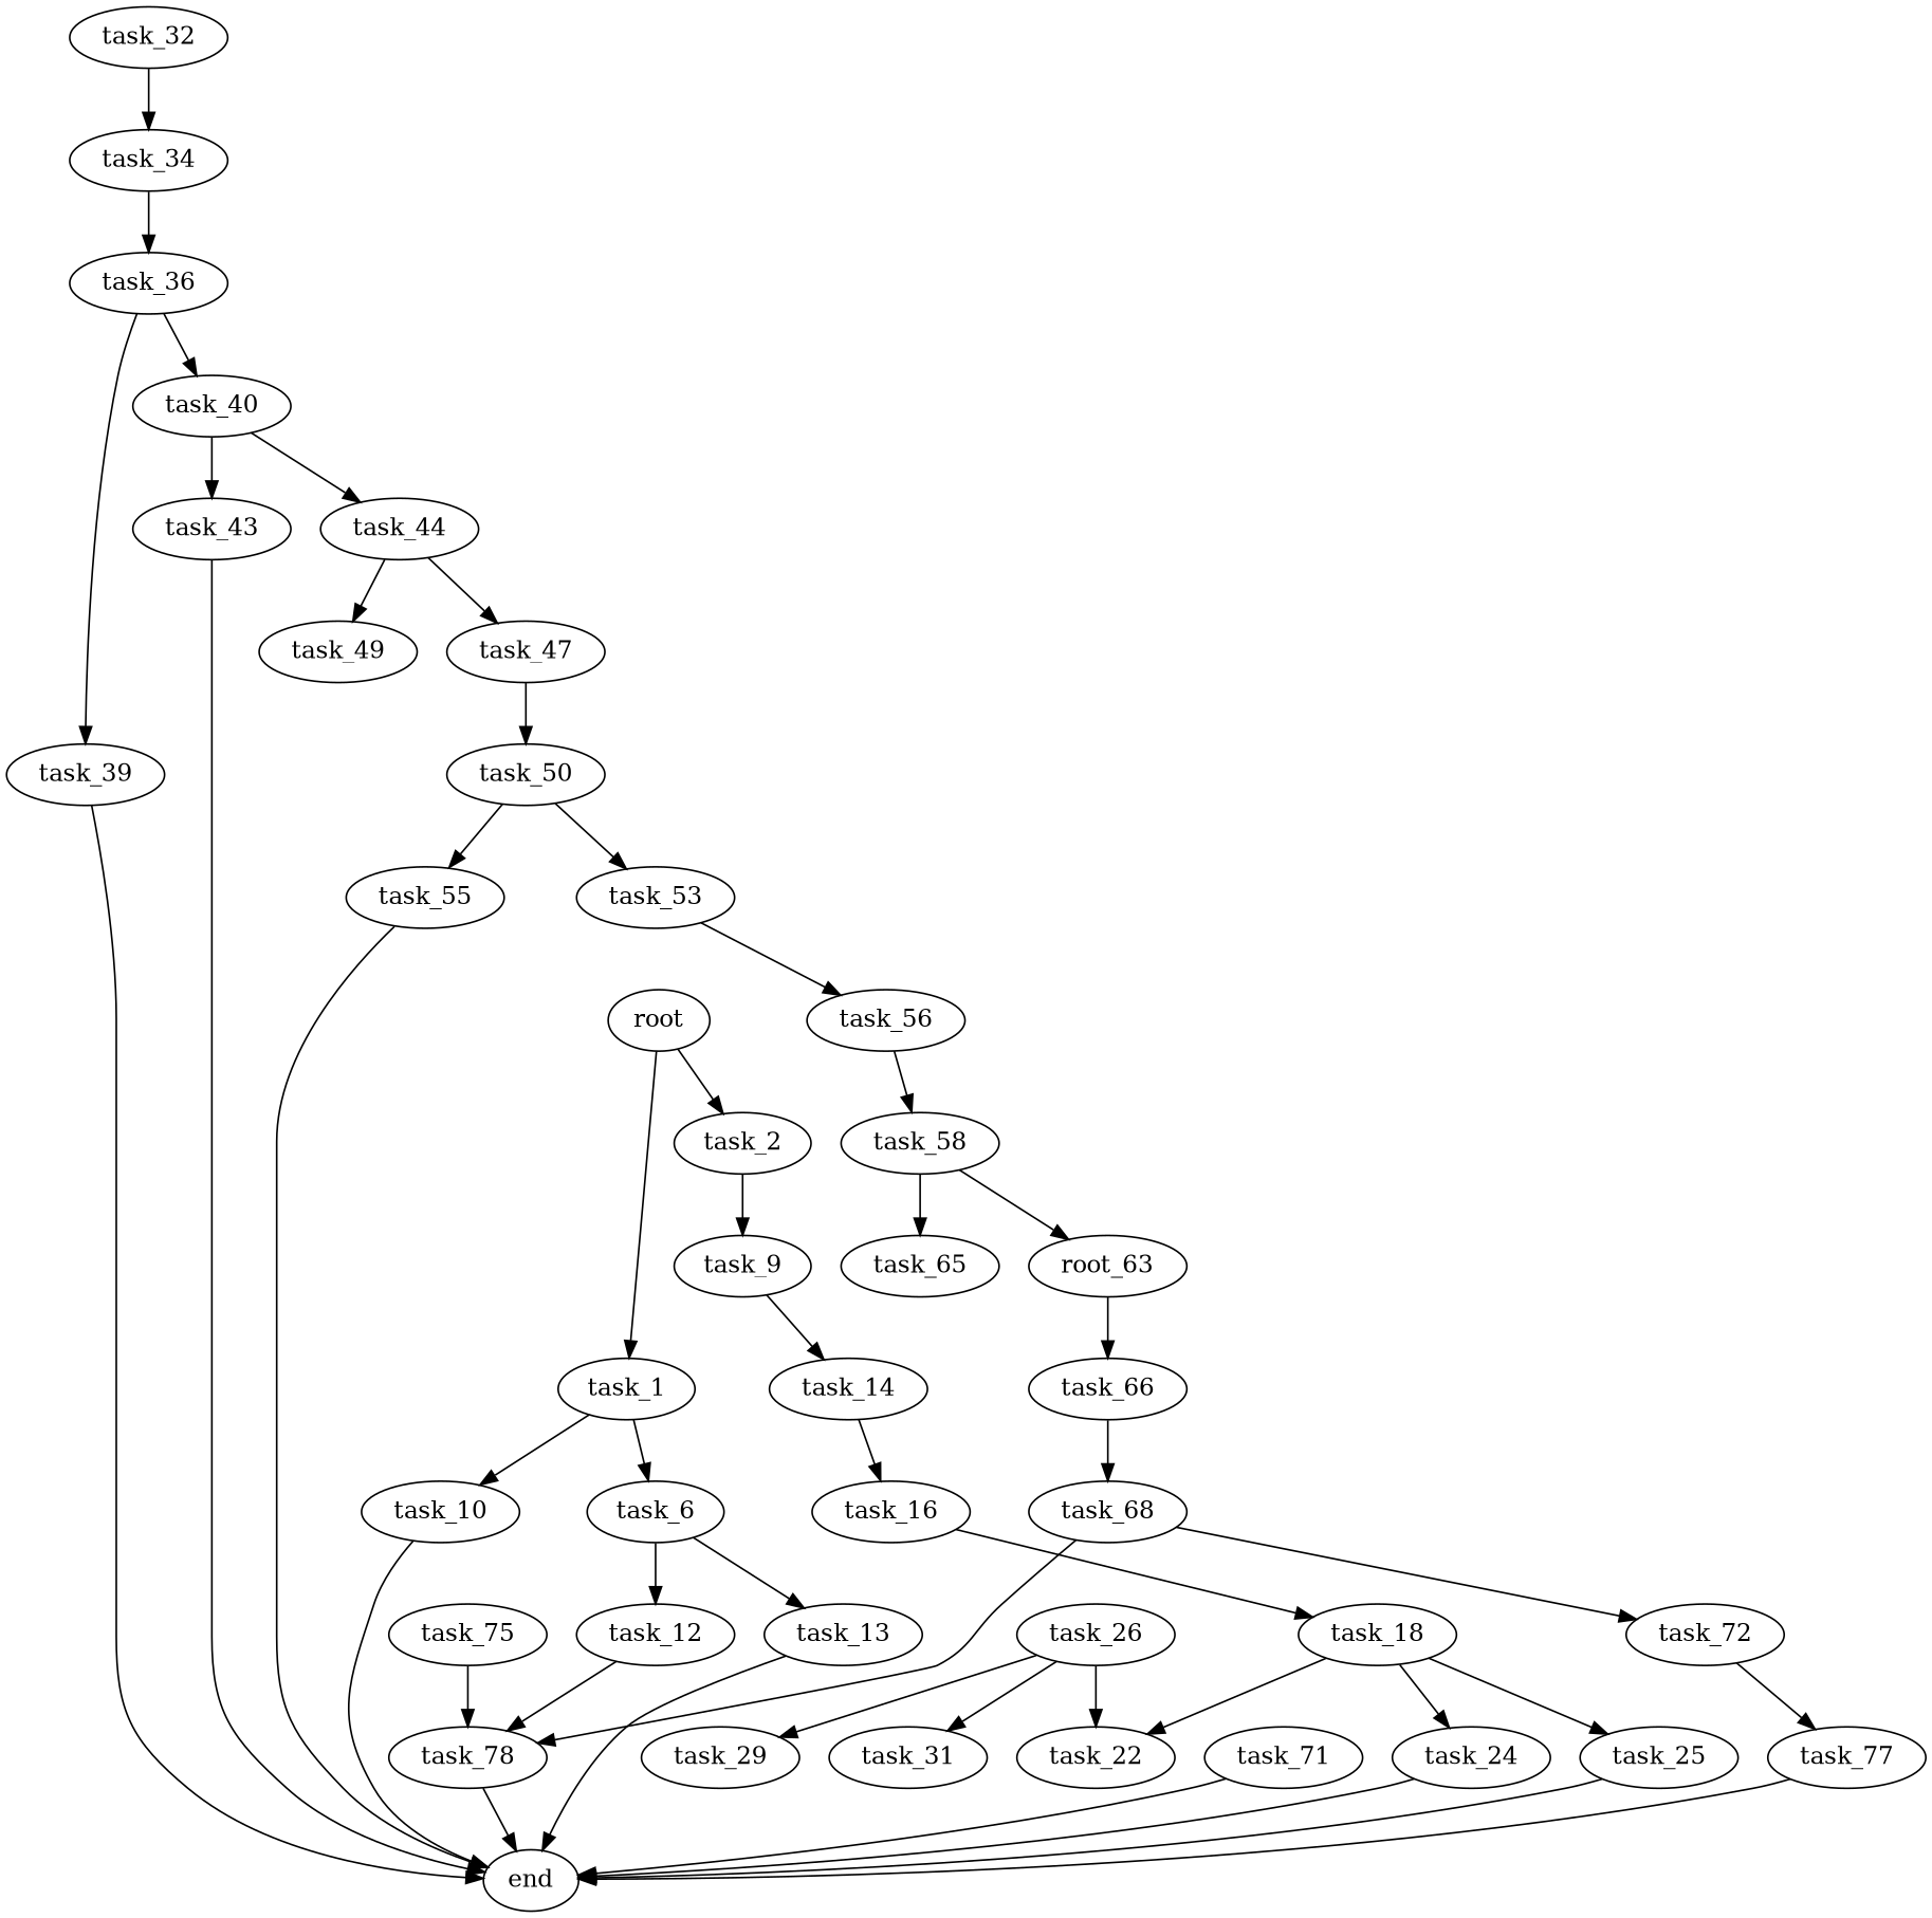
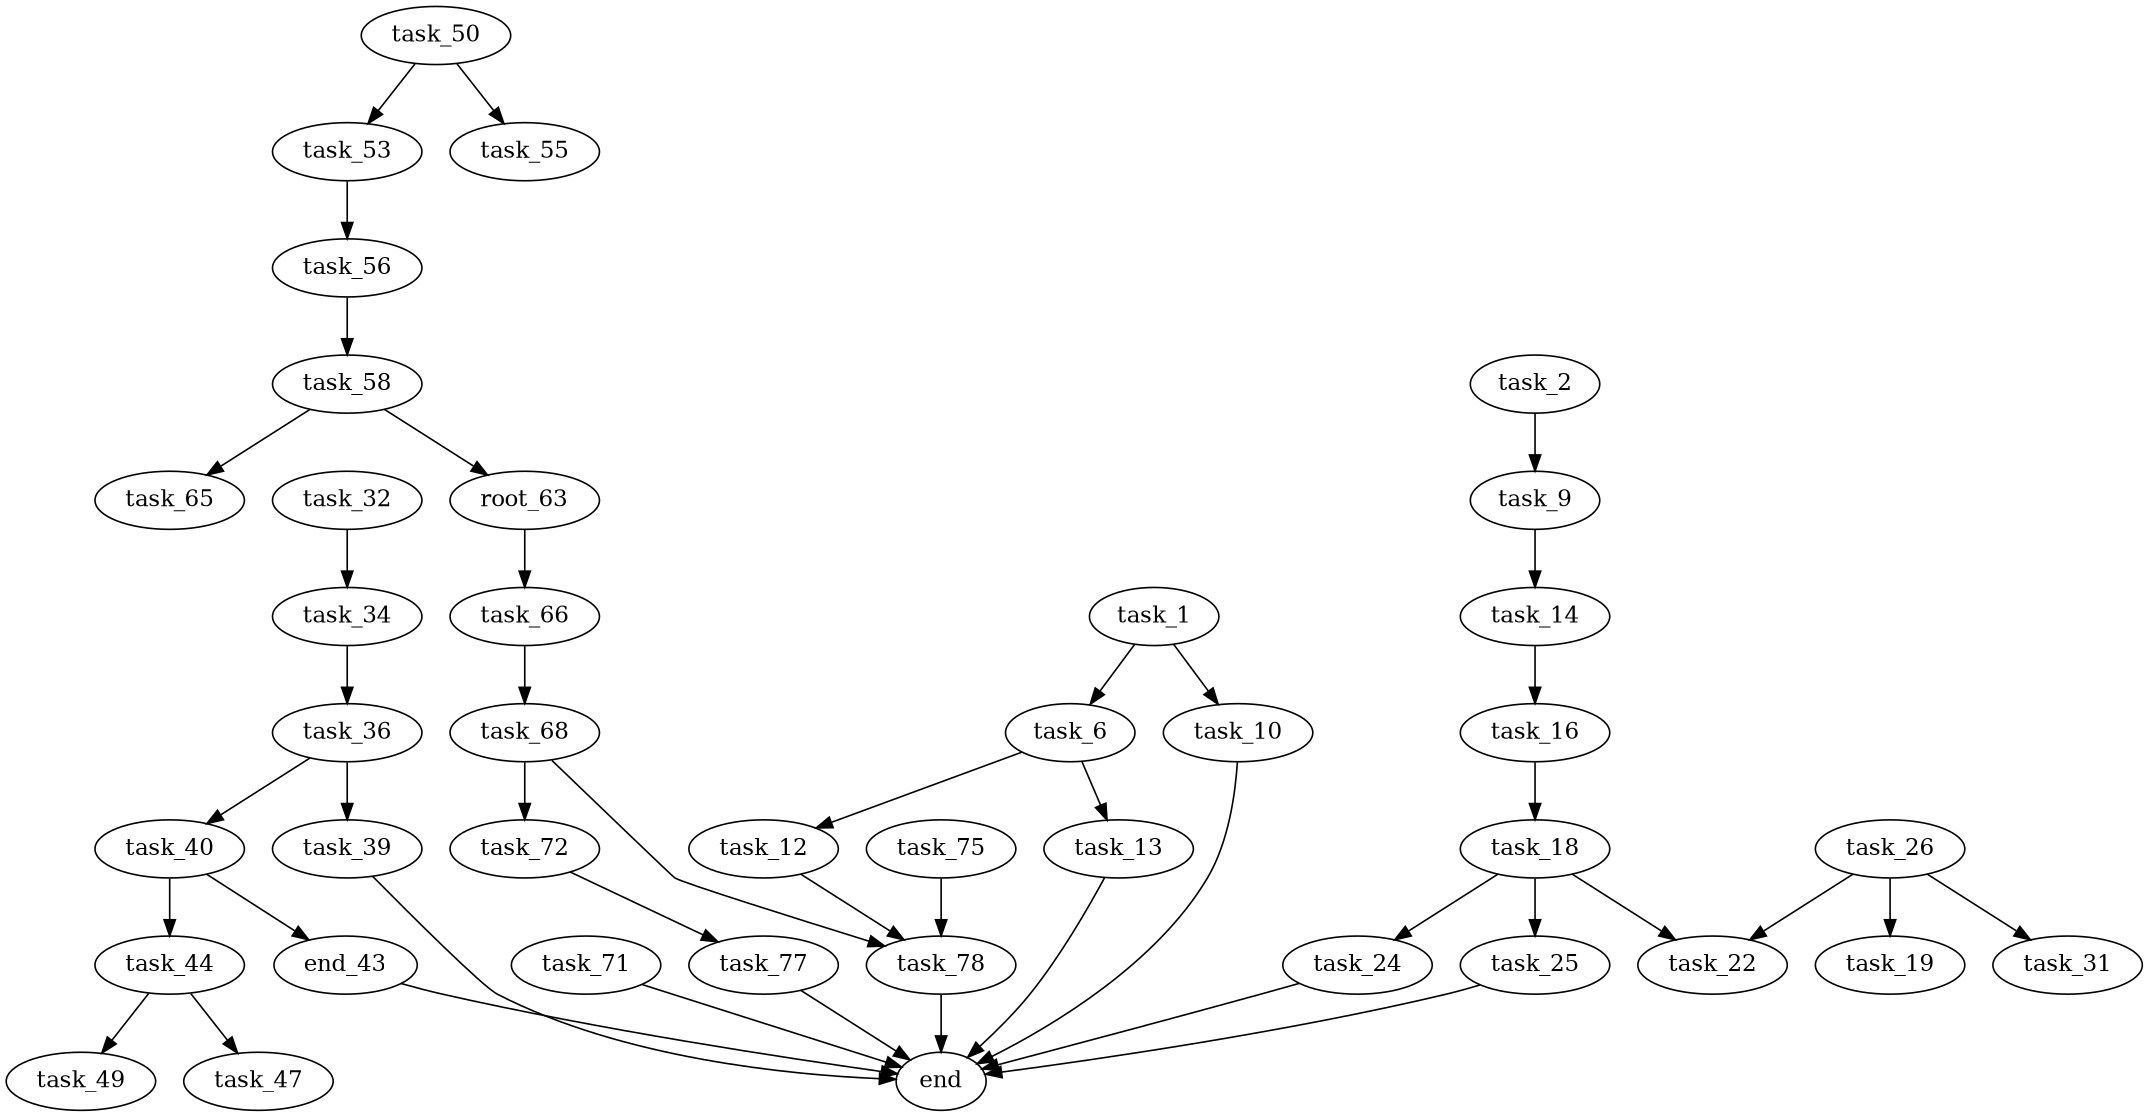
  digraph {
-   root
    task_1
    task_2
    task_6
    task_10
    task_9
    task_12
    task_13
    end
    task_14
    task_78
    task_16
    task_18
    task_22
    task_24
    task_25
    task_26
-   task_29
+   task_29 [label=task_19]
    task_31
    task_32
    task_34
    task_36
    task_39
    task_40
-   task_43
+   task_43 [label=end_43]
    task_44
    task_47
    task_49
    task_50
    task_53
    task_55
    task_56
    task_58
    n34 [label=task_65]
    n35 [label=root_63]
    task_66
    task_68
    task_72
    task_71
    task_77
    task_75
-   root -> task_1
-   root -> task_2
    task_1 -> task_6
    task_1 -> task_10
    task_2 -> task_9
    task_6 -> task_12
    task_6 -> task_13
    task_10 -> end
    task_9 -> task_14
    task_12 -> task_78
    task_13 -> end
    task_14 -> task_16
    task_78 -> end
    task_16 -> task_18
    task_18 -> task_22
    task_18 -> task_24
    task_18 -> task_25
    task_24 -> end
    task_25 -> end
    task_26 -> task_22
    task_26 -> task_29
    task_26 -> task_31
    task_32 -> task_34
    task_34 -> task_36
    task_36 -> task_39
    task_36 -> task_40
    task_39 -> end
    task_40 -> task_43
    task_40 -> task_44
    task_43 -> end
    task_44 -> task_47
    task_44 -> task_49
-   task_47 -> task_50
    task_50 -> task_53
    task_50 -> task_55
    task_53 -> task_56
-   task_55 -> end
    task_56 -> task_58
    task_58 -> n34
    task_58 -> n35
    n35 -> task_66
    task_66 -> task_68
    task_68 -> task_78
    task_68 -> task_72
    task_72 -> task_77
    task_71 -> end
    task_77 -> end
    task_75 -> task_78
  }
